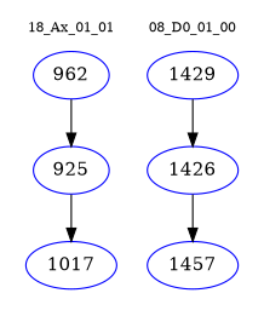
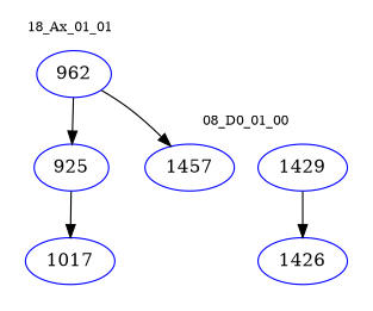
  digraph {
    node [color=blue]
    edge [color=black]
    n1 [label=962]
    n2 [label=925]
    n3 [label=1017]
    n4 [label=1429]
    n5 [label=1426]
    n6 [label=1457]
    subgraph cluster_1 {
      color=white
      fontsize=10
      label="18_Ax_01_01"
      n1
      n2
      n3
    }
    subgraph cluster_2 {
      color=white
      fontsize=10
      label="08_D0_01_00"
      n4
      n5
      n6
    }
    n1 -> n2
    n2 -> n3
    n4 -> n5
-   n5 -> n6
+   n1 -> n6
  }
